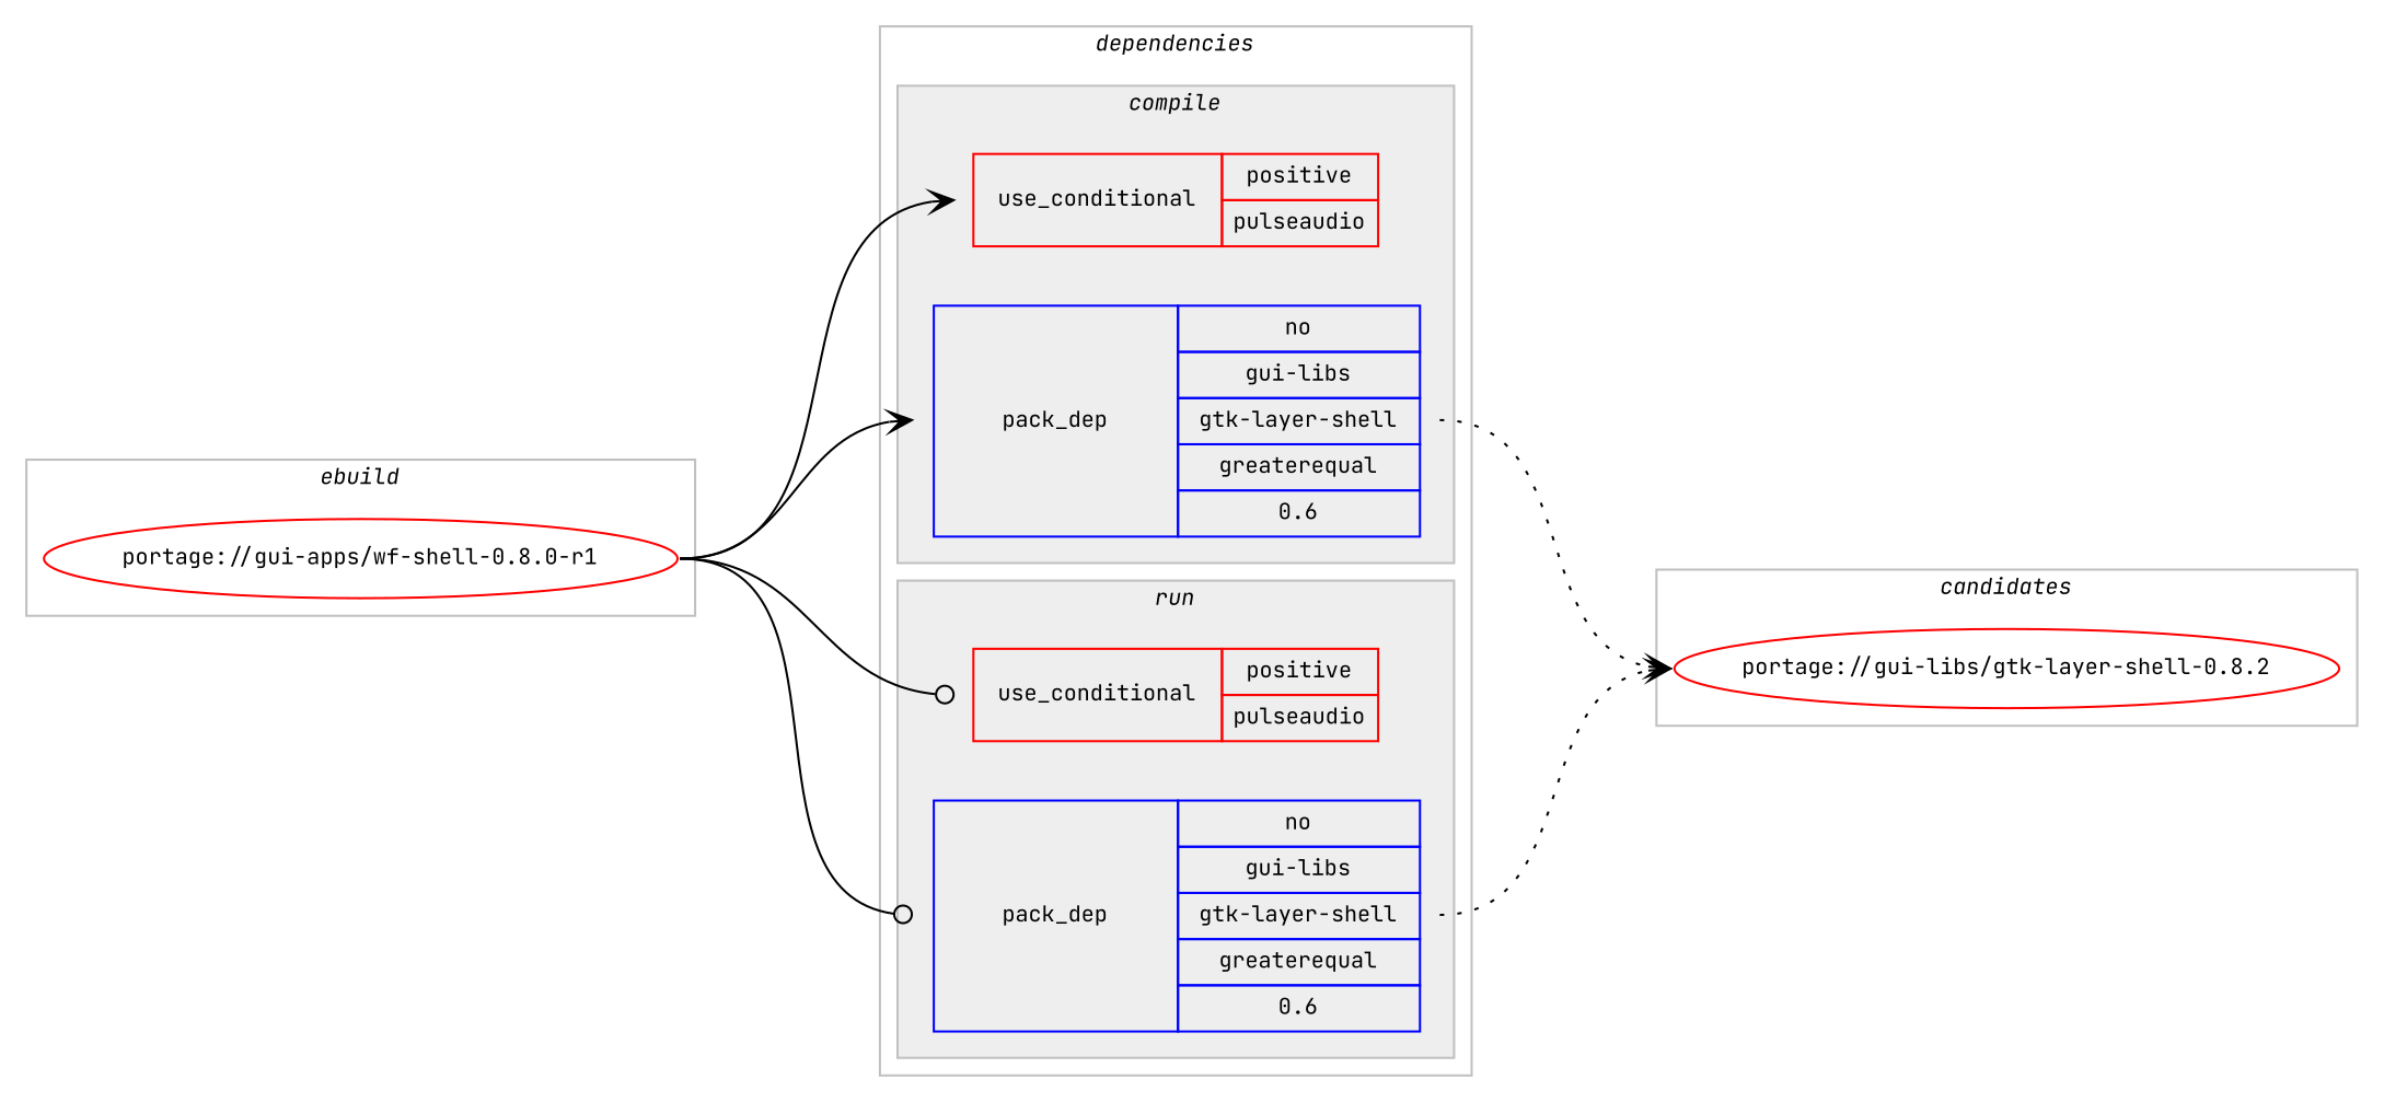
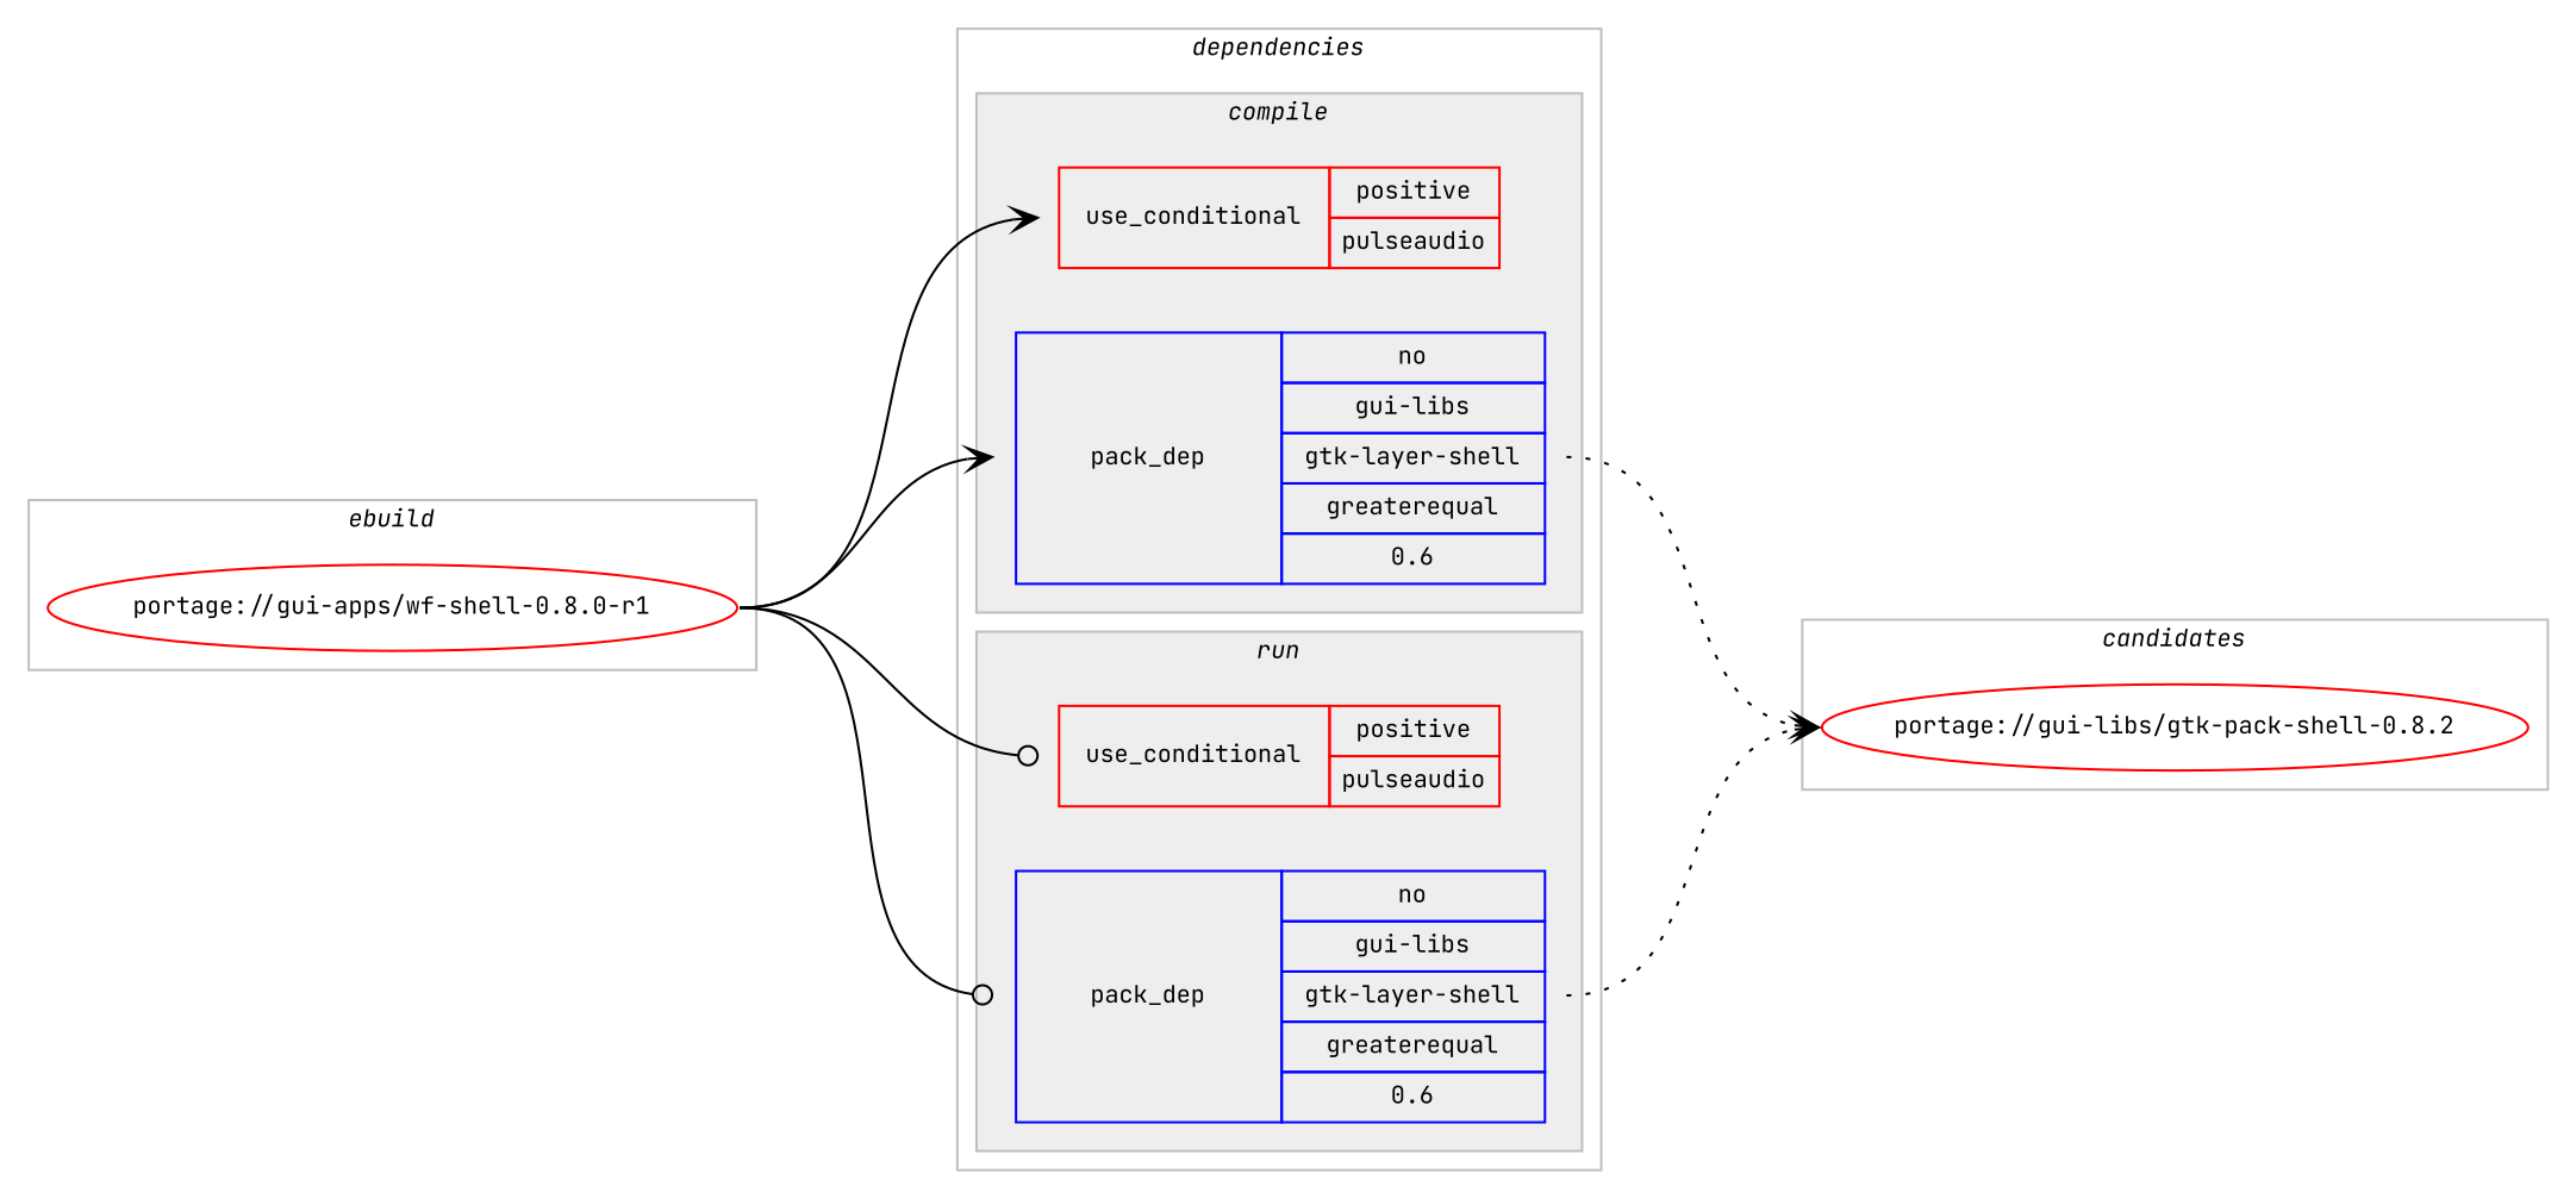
  digraph {
    compound=true
    concentrate=true
    fontname="JetBrains Mono"
    fontsize=10
    newrank=true
    rankdir=LR
    ranksep=1.5
    node [color=red fontname="JetBrains Mono" fontsize=10 shape=none]
    edge [arrowhead=vee headport=w style=solid tailport=e weight=20 fontname="JetBrains Mono"]
    n1 [label="portage://gui-apps/wf-shell-0.8.0-r1" width=4 shape=""]
    n2 [label=<<TABLE BORDER="0" CELLBORDER="1" CELLSPACING="0" CELLPADDING="4"><TR><TD ROWSPAN="3" CELLPADDING="10">use_conditional</TD></TR><TR><TD>positive</TD></TR><TR><TD>pulseaudio</TD></TR></TABLE>>]
    n3 [color=blue label=<<TABLE BORDER="0" CELLBORDER="1" CELLSPACING="0" CELLPADDING="4" WIDTH="220"><TR><TD ROWSPAN="6" CELLPADDING="30">pack_dep</TD></TR><TR><TD WIDTH="110">no</TD></TR><TR><TD>gui-libs</TD></TR><TR><TD>gtk-layer-shell</TD></TR><TR><TD>greaterequal</TD></TR><TR><TD>0.6</TD></TR></TABLE>>]
    n4 [label=<<TABLE BORDER="0" CELLBORDER="1" CELLSPACING="0" CELLPADDING="4"><TR><TD ROWSPAN="3" CELLPADDING="10">use_conditional</TD></TR><TR><TD>positive</TD></TR><TR><TD>pulseaudio</TD></TR></TABLE>>]
    n5 [color=blue label=<<TABLE BORDER="0" CELLBORDER="1" CELLSPACING="0" CELLPADDING="4" WIDTH="220"><TR><TD ROWSPAN="6" CELLPADDING="30">pack_dep</TD></TR><TR><TD WIDTH="110">no</TD></TR><TR><TD>gui-libs</TD></TR><TR><TD>gtk-layer-shell</TD></TR><TR><TD>greaterequal</TD></TR><TR><TD>0.6</TD></TR></TABLE>>]
-   n6 [label="portage://gui-libs/gtk-layer-shell-0.8.2" width=4 shape=""]
+   n6 [label="portage://gui-libs/gtk-pack-shell-0.8.2" width=4 shape=""]
    subgraph cluster_1 {
      color=gray
      label=<<i>ebuild</i>>
      rank=same
      n1
    }
    subgraph cluster_2 {
      color=gray
      label=<<i>dependencies</i>>
      subgraph cluster_3 {
        color=gray
        fillcolor="#eeeeee"
        label=<<i>compile</i>>
        style=filled
        subgraph sub_4 {
          color=gray
          fillcolor="#eeeeee"
          label=<<i>compile</i>>
          style=filled
          n2
        }
        subgraph sub_5 {
          color=gray
          fillcolor="#eeeeee"
          label=<<i>compile</i>>
          style=filled
          n3
        }
      }
      subgraph cluster_6 {
        color=gray
        fillcolor="#eeeeee"
        label=<<i>compile and run</i>>
        style=filled
      }
      subgraph cluster_7 {
        color=gray
        fillcolor="#eeeeee"
        label=<<i>run</i>>
        style=filled
        subgraph sub_8 {
          color=gray
          fillcolor="#eeeeee"
          label=<<i>run</i>>
          style=filled
          n4
        }
        subgraph sub_9 {
          color=gray
          fillcolor="#eeeeee"
          label=<<i>run</i>>
          style=filled
          n5
        }
      }
    }
    subgraph cluster_10 {
      color=gray
      label=<<i>candidates</i>>
      rank=same
      subgraph sub_11 {
        color=black
        label=<<i>candidates</i>>
        nodesep=1
        rank=same
        n6
      }
      subgraph sub_12 {
        color=black
        label=<<i>candidates</i>>
        nodesep=1
        rank=same
        n6
      }
    }
    n1 -> n2
    n1 -> n3
    n1 -> n4 [arrowhead=odot]
    n1 -> n5 [arrowhead=odot]
    n3 -> n6 [style=dotted weight=100]
    n5 -> n6 [style=dotted weight=100]
  }
